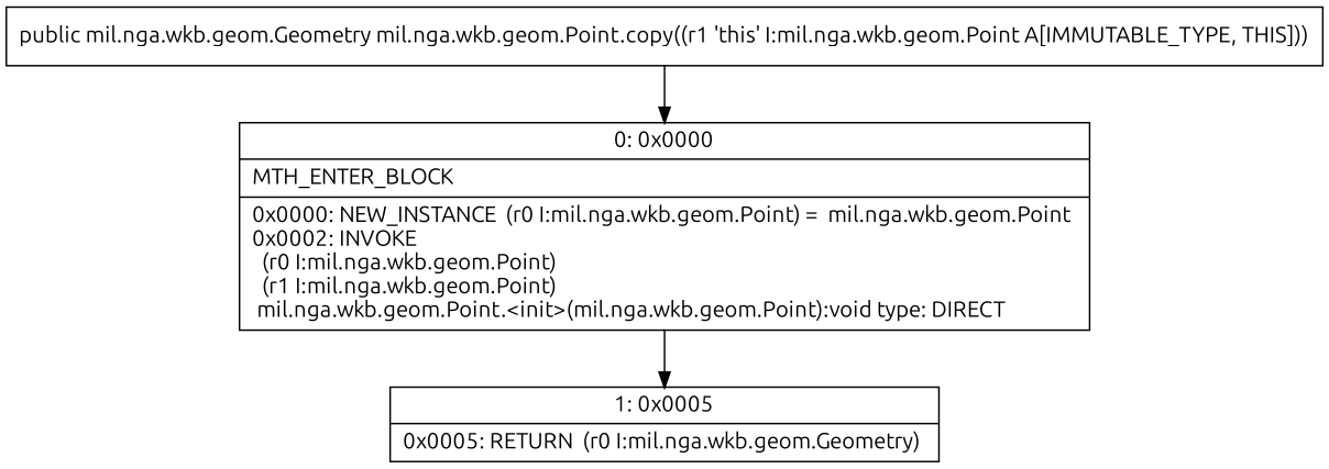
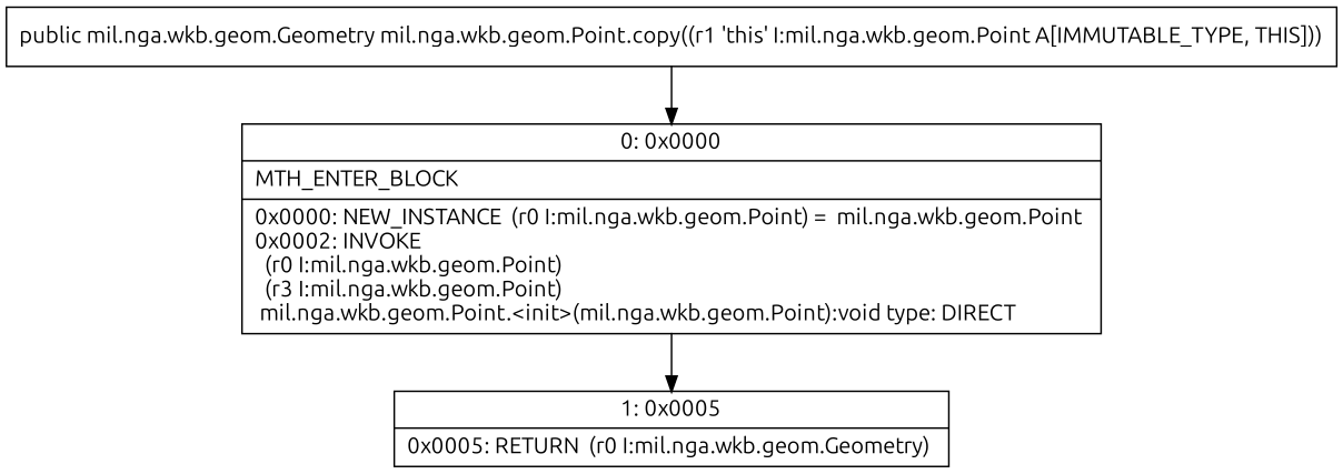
  digraph {
    fontname=Ubuntu
    node [shape=record fontname=Ubuntu]
    edge [fontname=Ubuntu]
-   n1 [label="{0\:\ 0x0000|MTH_ENTER_BLOCK\l|0x0000: NEW_INSTANCE  (r0 I:mil.nga.wkb.geom.Point) =  mil.nga.wkb.geom.Point \l0x0002: INVOKE  \l  (r0 I:mil.nga.wkb.geom.Point)\l  (r1 I:mil.nga.wkb.geom.Point)\l mil.nga.wkb.geom.Point.\<init\>(mil.nga.wkb.geom.Point):void type: DIRECT \l}"]
+   n1 [label="{0\:\ 0x0000|MTH_ENTER_BLOCK\l|0x0000: NEW_INSTANCE  (r0 I:mil.nga.wkb.geom.Point) =  mil.nga.wkb.geom.Point \l0x0002: INVOKE  \l  (r0 I:mil.nga.wkb.geom.Point)\l  (r3 I:mil.nga.wkb.geom.Point)\l mil.nga.wkb.geom.Point.\<init\>(mil.nga.wkb.geom.Point):void type: DIRECT \l}"]
    n2 [label="{1\:\ 0x0005|0x0005: RETURN  (r0 I:mil.nga.wkb.geom.Geometry) \l}"]
    n3 [label="{public mil.nga.wkb.geom.Geometry mil.nga.wkb.geom.Point.copy((r1 'this' I:mil.nga.wkb.geom.Point A[IMMUTABLE_TYPE, THIS])) }"]
    n1 -> n2
    n3 -> n1
  }
